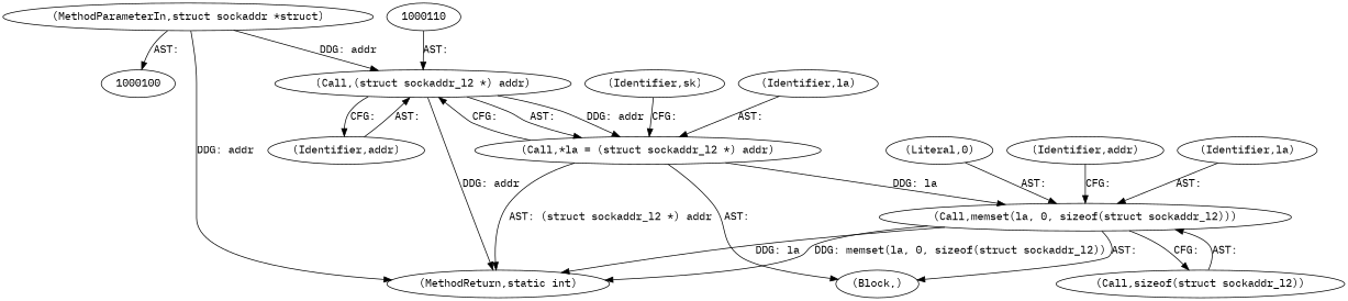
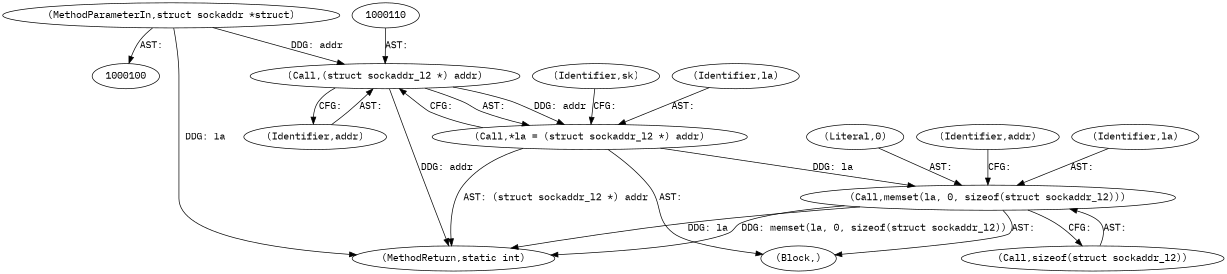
  digraph {
    fontname="IBM Plex Mono"
    node [fontname="IBM Plex Mono"]
    edge [fontname="IBM Plex Mono"]
    n1 [label="(MethodParameterIn,struct sockaddr *struct)"]
    n2 [label="(Call,(struct sockaddr_l2 *) addr)"]
    n3 [label="(MethodReturn,static int)"]
    1000100
    n5 [label="(Call,*la = (struct sockaddr_l2 *) addr)"]
    n6 [label="(Identifier,addr)"]
    n7 [label="(Call,memset(la, 0, sizeof(struct sockaddr_l2)))"]
    n8 [label="(Block,)"]
    n9 [label="(Call,sizeof(struct sockaddr_l2))"]
    n10 [label="(Identifier,la)"]
    n11 [label="(Identifier,sk)"]
    n12 [label="(Literal,0)"]
    n13 [label="(Identifier,la)"]
    n14 [label="(Identifier,addr)"]
    1000110
    n1 -> n2 [label="DDG: addr"]
-   n1 -> n3 [label="DDG: addr"]
+   n1 -> n3 [label="DDG: la"]
    n1 -> 1000100 [label="AST: "]
    n2 -> n3 [label="DDG: addr"]
    n2 -> n5 [label="AST: "]
    n2 -> n5 [label="DDG: addr"]
    n2 -> n6 [label="CFG: "]
    n5 -> n2 [label="CFG: "]
    n5 -> n3 [label="AST: (struct sockaddr_l2 *) addr"]
    n5 -> n7 [label="DDG: la"]
    n5 -> n8 [label="AST: "]
    n6 -> n2 [label="AST: "]
    n7 -> n3 [label="DDG: la"]
    n7 -> n3 [label="DDG: memset(la, 0, sizeof(struct sockaddr_l2))"]
    n7 -> n8 [label="AST: "]
    n7 -> n9 [label="CFG: "]
    n9 -> n7 [label="AST: "]
    n10 -> n7 [label="AST: "]
    n11 -> n5 [label="CFG: "]
    n12 -> n7 [label="AST: "]
    n13 -> n5 [label="AST: "]
    n14 -> n7 [label="CFG: "]
    1000110 -> n2 [label="AST: "]
  }
